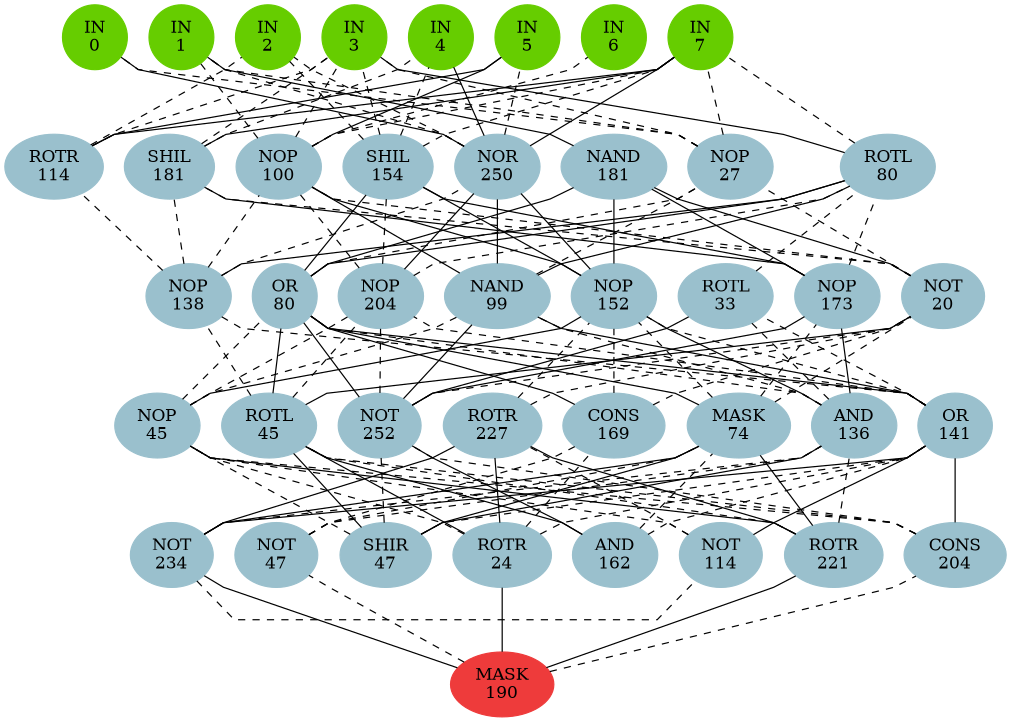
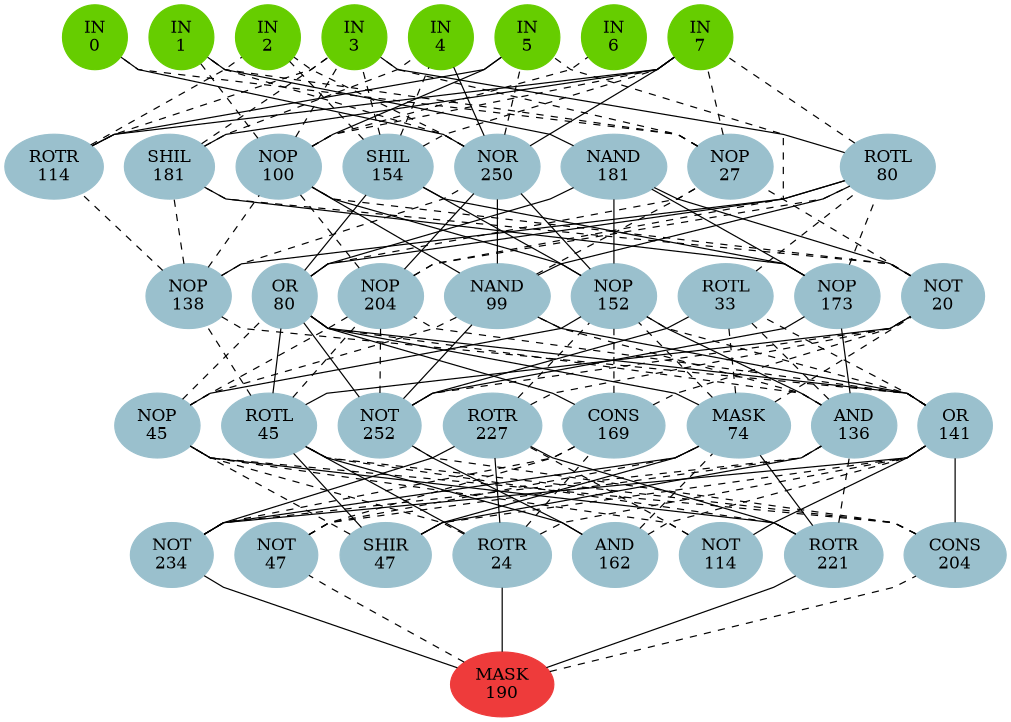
  graph {
    ordering=out
    rankdir=BT
    ranksep=0.75
    splines=polyline
    node [color=lightblue3 style=filled]
    edge [style=dashed]
    n1 [color=chartreuse3 label="IN\n0"]
    n2 [color=chartreuse3 label="IN\n1"]
    n3 [color=chartreuse3 label="IN\n2"]
    n4 [color=chartreuse3 label="IN\n3"]
    n5 [color=chartreuse3 label="IN\n4"]
    n6 [color=chartreuse3 label="IN\n5"]
    n7 [color=chartreuse3 label="IN\n6"]
    n8 [color=chartreuse3 label="IN\n7"]
    n9 [label="ROTR\n114"]
    n10 [label="SHIL\n181"]
    n11 [label="NOP\n100"]
    n12 [label="SHIL\n154"]
    n13 [label="NOR\n250"]
    n14 [label="NAND\n181"]
    n15 [label="NOP\n27"]
    n16 [label="ROTL\n80"]
    n17 [label="NOP\n138"]
    n18 [label="OR\n80"]
    n19 [label="NOP\n204"]
    n20 [label="NAND\n99"]
    n21 [label="NOP\n152"]
    n22 [label="ROTL\n33"]
    n23 [label="NOP\n173"]
    n24 [label="NOT\n20"]
    n25 [label="NOP\n45"]
    n26 [label="ROTL\n45"]
    n27 [label="NOT\n252"]
    n28 [label="ROTR\n227"]
    n29 [label="CONS\n169"]
    n30 [label="MASK\n74"]
    n31 [label="AND\n136"]
    n32 [label="OR\n141"]
    n33 [label="NOT\n234"]
    n34 [label="NOT\n47"]
    n35 [label="SHIR\n47"]
    n36 [label="ROTR\n24"]
    n37 [label="AND\n162"]
    n38 [label="NOT\n114"]
    n39 [label="ROTR\n221"]
    n40 [label="CONS\n204"]
    n41 [color=brown2 label="MASK\n190"]
    subgraph sub_1 {
      rank=same
      n1
      n2
      n3
      n4
      n5
      n6
      n7
      n8
    }
    subgraph sub_2 {
      rank=same
      n9
      n10
      n11
      n12
      n13
      n14
      n15
      n16
    }
    subgraph sub_3 {
      rank=same
      n17
      n18
      n19
      n20
      n21
      n22
      n23
      n24
    }
    subgraph sub_4 {
      rank=same
      n25
      n26
      n27
      n28
      n29
      n30
      n31
      n32
    }
    subgraph sub_5 {
      rank=same
      n33
      n34
      n35
      n36
      n37
      n38
      n39
      n40
    }
    subgraph sub_6 {
      rank=same
      n41
    }
    n1 -- n2 [style=invis]
    n2 -- n3 [style=invis]
    n3 -- n4 [style=invis]
    n4 -- n5 [style=invis]
    n5 -- n6 [style=invis]
    n6 -- n7 [style=invis]
    n7 -- n8 [style=invis]
    n9 -- n3
    n9 -- n4
    n9 -- n6 [style=solid]
    n9 -- n8 [style=solid]
    n9 -- n10 [style=invis]
    n10 -- n4
    n10 -- n5
    n10 -- n8 [style=solid]
    n10 -- n11 [style=invis]
    n11 -- n2
    n11 -- n4
    n11 -- n6 [style=solid]
    n11 -- n7
    n11 -- n8
    n11 -- n12 [style=invis]
    n12 -- n3
    n12 -- n4
    n12 -- n5
    n12 -- n8
    n12 -- n13 [style=invis]
    n13 -- n1 [style=solid]
    n13 -- n2
    n13 -- n3
    n13 -- n5 [style=solid]
    n13 -- n6
    n13 -- n8 [style=solid]
    n13 -- n14 [style=invis]
    n14 -- n2 [style=solid]
    n14 -- n15 [style=invis]
    n15 -- n1
    n15 -- n2
    n15 -- n4
    n15 -- n8
    n15 -- n16 [style=invis]
    n16 -- n4 [style=solid]
    n16 -- n8
    n17 -- n9
    n17 -- n10
    n17 -- n11
    n17 -- n13
    n17 -- n16 [style=solid]
    n17 -- n18 [style=invis]
    n18 -- n12 [style=solid]
    n18 -- n14 [style=solid]
    n18 -- n15
    n18 -- n16 [style=solid]
    n18 -- n19 [style=invis]
    n19 -- n11
-   n19 -- n12
+   n19 -- n6
    n19 -- n13 [style=solid]
    n19 -- n16
    n19 -- n20 [style=invis]
    n20 -- n11 [style=solid]
    n20 -- n13 [style=solid]
    n20 -- n15
    n20 -- n16 [style=solid]
    n20 -- n21 [style=invis]
    n21 -- n11 [style=solid]
    n21 -- n12 [style=solid]
    n21 -- n13 [style=solid]
    n21 -- n14 [style=solid]
    n21 -- n22 [style=invis]
    n22 -- n16
    n22 -- n23 [style=invis]
    n23 -- n10 [style=solid]
    n23 -- n12 [style=solid]
    n23 -- n14 [style=solid]
    n23 -- n16
    n23 -- n24 [style=invis]
    n24 -- n10
    n24 -- n11
    n24 -- n14 [style=solid]
    n24 -- n15
    n25 -- n18
    n25 -- n19
    n25 -- n20
    n25 -- n21 [style=solid]
    n25 -- n26 [style=invis]
    n26 -- n17
    n26 -- n18 [style=solid]
    n26 -- n19
    n26 -- n24 [style=solid]
    n26 -- n27 [style=invis]
    n27 -- n18 [style=solid]
    n27 -- n19
    n27 -- n20 [style=solid]
    n27 -- n22 [style=solid]
    n27 -- n23 [style=solid]
    n27 -- n24
    n27 -- n28 [style=invis]
    n28 -- n21
    n28 -- n24
    n28 -- n29 [style=invis]
    n29 -- n18 [style=solid]
    n29 -- n21
    n29 -- n24
    n29 -- n30 [style=invis]
    n30 -- n18 [style=solid]
    n30 -- n21
-   n30 -- n23
+   n30 -- n22
    n30 -- n24
    n30 -- n31 [style=invis]
    n31 -- n18
    n31 -- n20
    n31 -- n21 [style=solid]
    n31 -- n22
    n31 -- n23 [style=solid]
    n31 -- n32 [style=invis]
    n32 -- n17
    n32 -- n18 [style=solid]
    n32 -- n19
    n32 -- n20 [style=solid]
    n32 -- n21
    n32 -- n22
    n33 -- n28 [style=solid]
-   n33 -- n38
+   n33 -- n29
    n33 -- n30 [style=solid]
    n33 -- n31
    n33 -- n32 [style=solid]
    n33 -- n34 [style=invis]
    n34 -- n29
    n34 -- n30
    n34 -- n31
    n34 -- n35 [style=invis]
    n35 -- n25
    n35 -- n26 [style=solid]
-   n35 -- n27
    n35 -- n30 [style=solid]
    n35 -- n31 [style=solid]
    n35 -- n32
    n35 -- n36 [style=invis]
    n36 -- n25
    n36 -- n26 [style=solid]
    n36 -- n28 [style=solid]
    n36 -- n29
    n36 -- n32
    n36 -- n37 [style=invis]
    n37 -- n26 [style=solid]
    n37 -- n27 [style=solid]
    n37 -- n30
    n37 -- n32
    n37 -- n38 [style=invis]
    n38 -- n25
    n38 -- n28
    n38 -- n32 [style=solid]
    n38 -- n39 [style=invis]
    n39 -- n25 [style=solid]
    n39 -- n26
    n39 -- n28 [style=solid]
    n39 -- n30 [style=solid]
    n39 -- n31
    n39 -- n40 [style=invis]
    n40 -- n25
    n40 -- n26
    n40 -- n27
    n40 -- n32 [style=solid]
    n41 -- n33 [style=solid]
    n41 -- n34
    n41 -- n36 [style=solid]
    n41 -- n39 [style=solid]
    n41 -- n40
    n41 -- n41 [style=invis]
  }
